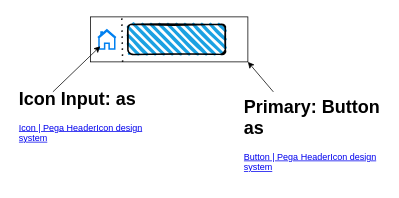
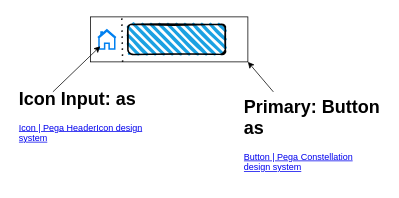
  <mxCell id="0" />
  <mxCell id="1" parent="0" />
  <mxCell id="2" value="" style="rounded=0;whiteSpace=wrap;html=1;" vertex="1" parent="1"><mxGeometry x="120" y="22" width="210" height="60" as="geometry" /></mxCell>
  <mxCell id="3" value="" style="html=1;verticalLabelPosition=bottom;align=center;labelBackgroundColor=#ffffff;verticalAlign=top;strokeWidth=2;strokeColor=#0080F0;shadow=0;dashed=0;shape=mxgraph.ios7.icons.home;" vertex="1" parent="1"><mxGeometry x="130" y="39.25" width="24" height="25.5" as="geometry" /></mxCell>
  <mxCell id="4" value="" style="rounded=1;whiteSpace=wrap;html=1;strokeWidth=2;fillWeight=4;hachureGap=8;hachureAngle=45;fillColor=#1ba1e2;sketch=1;" vertex="1" parent="1"><mxGeometry x="170" y="32" width="130" height="40" as="geometry" /></mxCell>
  <mxCell id="5" value="" style="endArrow=classic;html=1;rounded=0;entryX=0.133;entryY=0.861;entryDx=0;entryDy=0;entryPerimeter=0;" edge="1" parent="1" target="3"><mxGeometry width="50" height="50" relative="1" as="geometry"><mxPoint x="70" y="122" as="sourcePoint" /><mxPoint x="120" y="72" as="targetPoint" /></mxGeometry></mxCell>
  <mxCell id="6" value="" style="endArrow=none;dashed=1;html=1;dashPattern=1 3;strokeWidth=2;rounded=0;entryX=0.185;entryY=-0.027;entryDx=0;entryDy=0;entryPerimeter=0;" edge="1" parent="1"><mxGeometry width="50" height="50" relative="1" as="geometry"><mxPoint x="163" y="82" as="sourcePoint" /><mxPoint x="161.85" y="20.38" as="targetPoint" /></mxGeometry></mxCell>
  <mxCell id="7" value="&lt;h1&gt;&lt;span style=&quot;background-color: initial;&quot;&gt;Icon Input: as&amp;nbsp;&lt;/span&gt;&lt;br&gt;&lt;/h1&gt;&lt;a href=&quot;https://design.pega.com/develop/icon/&quot;&gt;Icon | Pega HeaderIcon design system&lt;/a&gt;" style="text;html=1;strokeColor=none;fillColor=none;spacing=5;spacingTop=-20;whiteSpace=wrap;overflow=hidden;rounded=0;" vertex="1" parent="1"><mxGeometry x="20" y="112" width="190" height="120" as="geometry" /></mxCell>
- <mxCell id="8" value="&lt;h1&gt;&lt;span style=&quot;background-color: initial;&quot;&gt;Primary: Button as&lt;/span&gt;&lt;/h1&gt;&lt;a href=&quot;https://design.pega.com/develop/button/&quot;&gt;Button | Pega HeaderIcon design system&lt;/a&gt;" style="text;html=1;strokeColor=none;fillColor=none;spacing=5;spacingTop=-20;whiteSpace=wrap;overflow=hidden;rounded=0;" vertex="1" parent="1"><mxGeometry x="320" y="122" width="190" height="120" as="geometry" /></mxCell>
+ <mxCell id="8" value="&lt;h1&gt;&lt;span style=&quot;background-color: initial;&quot;&gt;Primary: Button as&lt;/span&gt;&lt;/h1&gt;&lt;a href=&quot;https://design.pega.com/develop/button/&quot;&gt;Button | Pega Constellation design system&lt;/a&gt;" style="text;html=1;strokeColor=none;fillColor=none;spacing=5;spacingTop=-20;whiteSpace=wrap;overflow=hidden;rounded=0;" vertex="1" parent="1"><mxGeometry x="320" y="122" width="190" height="120" as="geometry" /></mxCell>
  <mxCell id="9" value="" style="endArrow=classic;html=1;rounded=0;entryX=1;entryY=1;entryDx=0;entryDy=0;" edge="1" parent="1" source="8" target="2"><mxGeometry width="50" height="50" relative="1" as="geometry"><mxPoint x="390" y="102" as="sourcePoint" /><mxPoint x="440" y="52" as="targetPoint" /></mxGeometry></mxCell>
